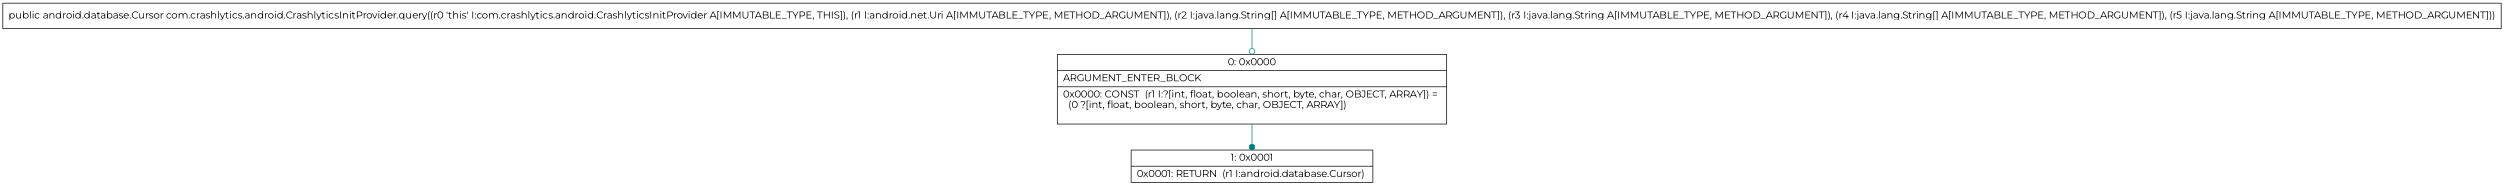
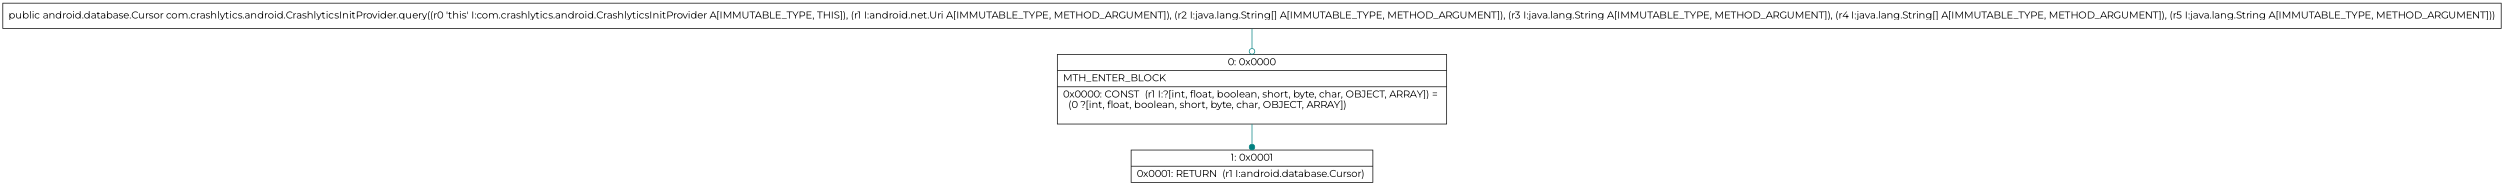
  digraph {
    fontname=Montserrat
    node [shape=record fontname=Montserrat]
    edge [color=teal fontname=Montserrat]
-   n1 [label="{0\:\ 0x0000|ARGUMENT_ENTER_BLOCK\l|0x0000: CONST  (r1 I:?[int, float, boolean, short, byte, char, OBJECT, ARRAY]) = \l  (0 ?[int, float, boolean, short, byte, char, OBJECT, ARRAY])\l \l}"]
+   n1 [label="{0\:\ 0x0000|MTH_ENTER_BLOCK\l|0x0000: CONST  (r1 I:?[int, float, boolean, short, byte, char, OBJECT, ARRAY]) = \l  (0 ?[int, float, boolean, short, byte, char, OBJECT, ARRAY])\l \l}"]
    n2 [label="{1\:\ 0x0001|0x0001: RETURN  (r1 I:android.database.Cursor) \l}"]
    n3 [label="{public android.database.Cursor com.crashlytics.android.CrashlyticsInitProvider.query((r0 'this' I:com.crashlytics.android.CrashlyticsInitProvider A[IMMUTABLE_TYPE, THIS]), (r1 I:android.net.Uri A[IMMUTABLE_TYPE, METHOD_ARGUMENT]), (r2 I:java.lang.String[] A[IMMUTABLE_TYPE, METHOD_ARGUMENT]), (r3 I:java.lang.String A[IMMUTABLE_TYPE, METHOD_ARGUMENT]), (r4 I:java.lang.String[] A[IMMUTABLE_TYPE, METHOD_ARGUMENT]), (r5 I:java.lang.String A[IMMUTABLE_TYPE, METHOD_ARGUMENT])) }"]
    n1 -> n2 [arrowhead=dot]
    n3 -> n1 [arrowhead=odot]
  }
